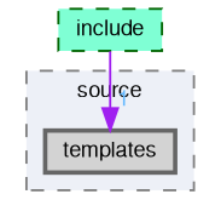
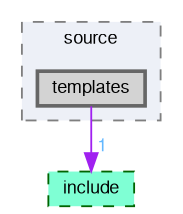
  digraph {
    compound=true
    node [fontname=FreeSans fontsize=10 shape=box]
    n1 [color=gray40 fillcolor=lightgrey height=0.2 label=templates style="filled,bold" width=0.4]
    n2 [color=darkgreen fillcolor=aquamarine height=0.2 label=include style="filled,dashed" width=0.4]
    subgraph cluster_1 {
      bgcolor="#edf0f7"
      fontname=FreeSans
      fontsize=10
      label=source
      pencolor=grey50
      style="filled,dashed"
      n1
    }
-   n2 -> n1 [color=purple fontcolor=steelblue1 fontname=FreeSans fontsize=10 headlabel=1 labeldistance=1.5 labelfontname=FreeSans labelfontsize=10]
+   n1 -> n2 [color=purple fontcolor=steelblue1 fontname=FreeSans fontsize=10 headlabel=1 labeldistance=1.5 labelfontname=FreeSans labelfontsize=10]
  }
